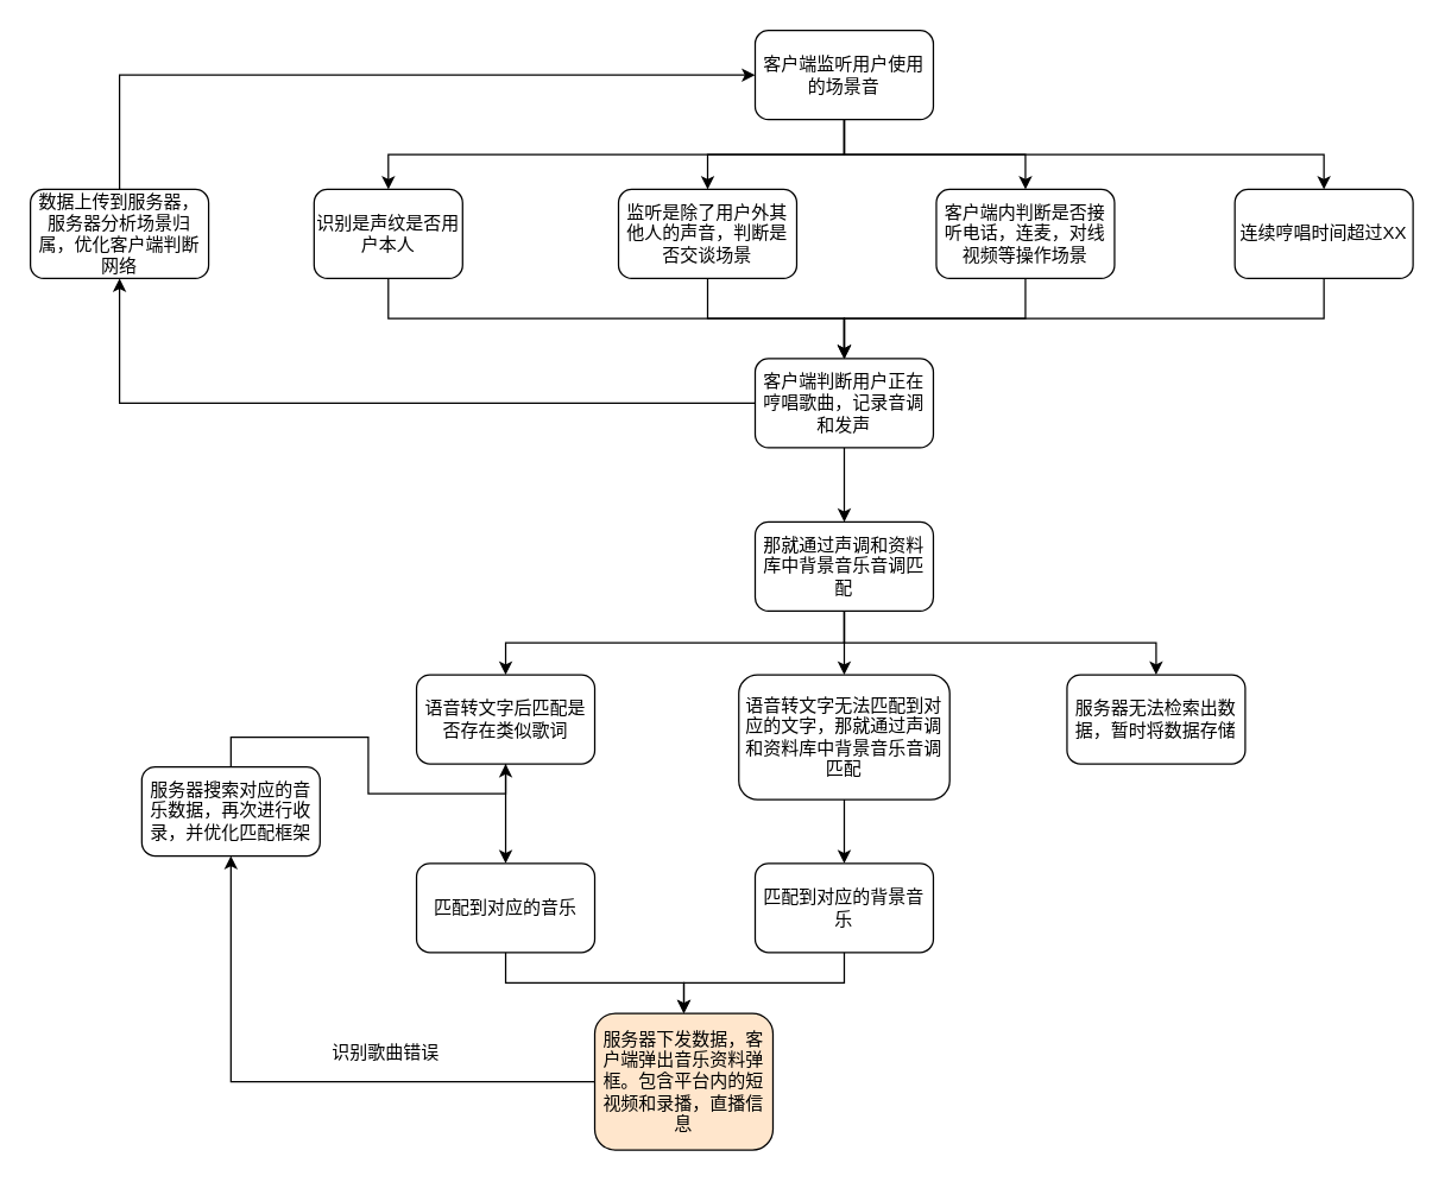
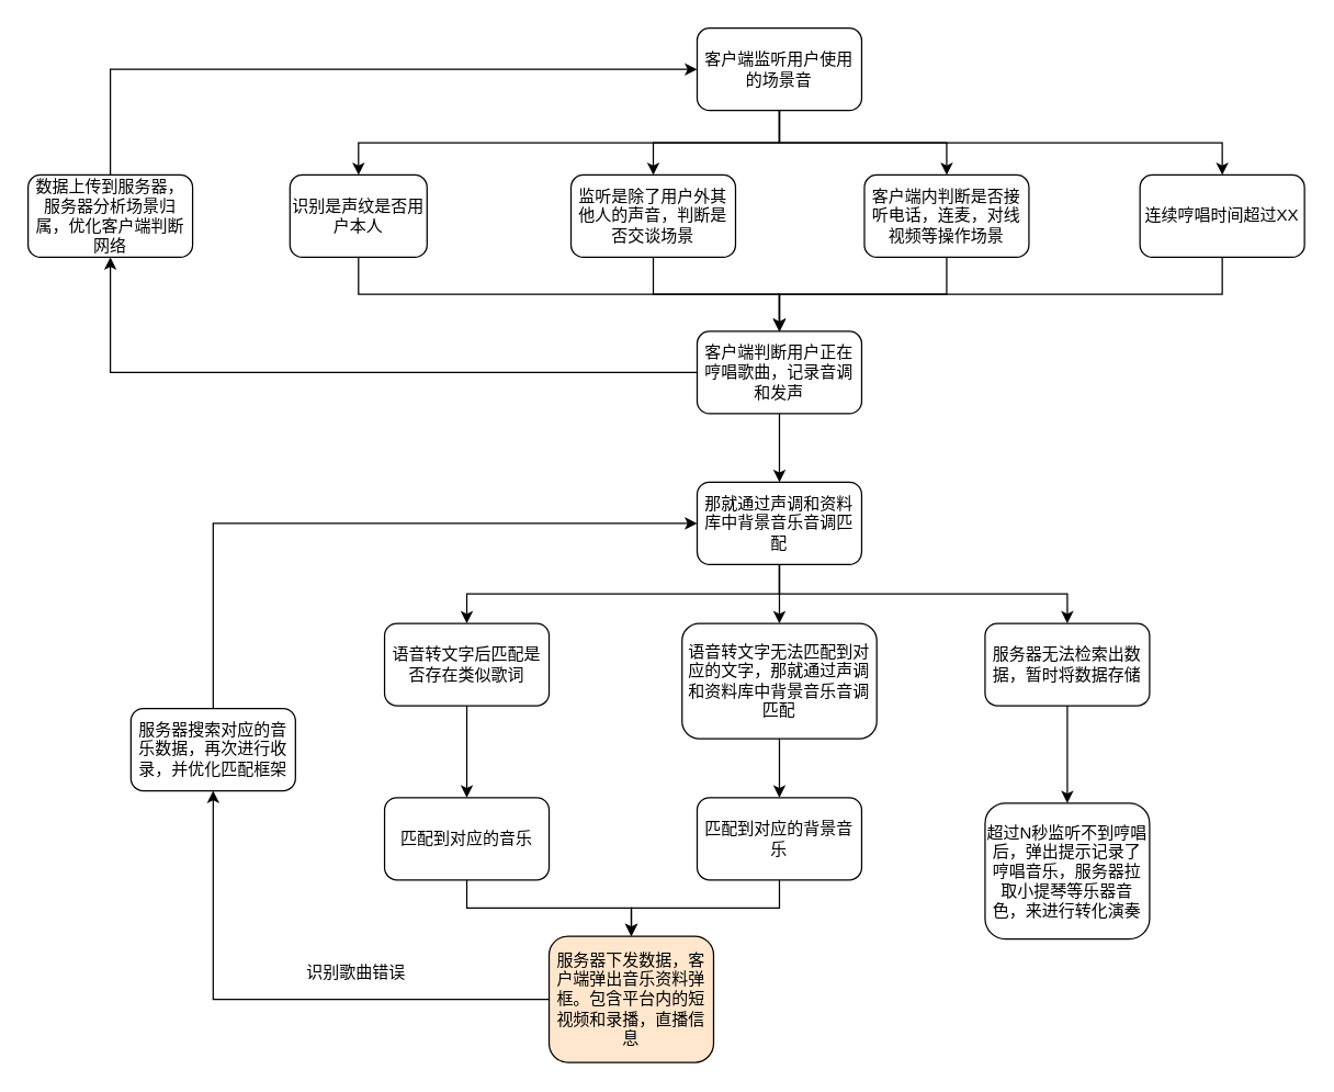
  <mxCell id="0" />
  <mxCell id="1" parent="0" />
  <mxCell id="2" style="edgeStyle=orthogonalEdgeStyle;rounded=0;orthogonalLoop=1;jettySize=auto;html=1;exitX=0.5;exitY=1;exitDx=0;exitDy=0;" edge="1" parent="1" source="6" target="10"><mxGeometry relative="1" as="geometry" /></mxCell>
  <mxCell id="3" style="edgeStyle=orthogonalEdgeStyle;rounded=0;orthogonalLoop=1;jettySize=auto;html=1;exitX=0.5;exitY=1;exitDx=0;exitDy=0;" edge="1" parent="1" source="6" target="8"><mxGeometry relative="1" as="geometry" /></mxCell>
  <mxCell id="4" style="edgeStyle=orthogonalEdgeStyle;rounded=0;orthogonalLoop=1;jettySize=auto;html=1;exitX=0.5;exitY=1;exitDx=0;exitDy=0;" edge="1" parent="1" source="6" target="19"><mxGeometry relative="1" as="geometry" /></mxCell>
  <mxCell id="5" style="edgeStyle=orthogonalEdgeStyle;rounded=0;orthogonalLoop=1;jettySize=auto;html=1;exitX=0.5;exitY=1;exitDx=0;exitDy=0;" edge="1" parent="1" source="6" target="21"><mxGeometry relative="1" as="geometry" /></mxCell>
  <mxCell id="6" value="客户端监听用户使用的场景音" style="rounded=1;whiteSpace=wrap;html=1;" vertex="1" parent="1"><mxGeometry x="508" y="20" width="120" height="60" as="geometry" /></mxCell>
  <mxCell id="7" style="edgeStyle=orthogonalEdgeStyle;rounded=0;orthogonalLoop=1;jettySize=auto;html=1;exitX=0.5;exitY=1;exitDx=0;exitDy=0;" edge="1" parent="1" source="8" target="13"><mxGeometry relative="1" as="geometry" /></mxCell>
  <mxCell id="8" value="监听是除了用户外其他人的声音，判断是否交谈场景" style="rounded=1;whiteSpace=wrap;html=1;" vertex="1" parent="1"><mxGeometry x="416" y="127" width="120" height="60" as="geometry" /></mxCell>
  <mxCell id="9" style="edgeStyle=orthogonalEdgeStyle;rounded=0;orthogonalLoop=1;jettySize=auto;html=1;exitX=0.5;exitY=1;exitDx=0;exitDy=0;" edge="1" parent="1" source="10" target="13"><mxGeometry relative="1" as="geometry" /></mxCell>
  <mxCell id="10" value="识别是声纹是否用户本人" style="rounded=1;whiteSpace=wrap;html=1;" vertex="1" parent="1"><mxGeometry x="211" y="127" width="100" height="60" as="geometry" /></mxCell>
  <mxCell id="11" style="edgeStyle=orthogonalEdgeStyle;rounded=0;orthogonalLoop=1;jettySize=auto;html=1;exitX=0.5;exitY=1;exitDx=0;exitDy=0;" edge="1" parent="1" source="13" target="17"><mxGeometry relative="1" as="geometry" /></mxCell>
  <mxCell id="12" style="edgeStyle=orthogonalEdgeStyle;rounded=0;orthogonalLoop=1;jettySize=auto;html=1;exitX=0;exitY=0.5;exitDx=0;exitDy=0;" edge="1" parent="1" source="13" target="39"><mxGeometry relative="1" as="geometry" /></mxCell>
  <mxCell id="13" value="客户端判断用户正在哼唱歌曲，记录音调和发声" style="rounded=1;whiteSpace=wrap;html=1;" vertex="1" parent="1"><mxGeometry x="508" y="241" width="120" height="60" as="geometry" /></mxCell>
  <mxCell id="14" style="edgeStyle=orthogonalEdgeStyle;rounded=0;orthogonalLoop=1;jettySize=auto;html=1;exitX=0.5;exitY=1;exitDx=0;exitDy=0;" edge="1" parent="1" source="17" target="23"><mxGeometry relative="1" as="geometry" /></mxCell>
  <mxCell id="15" style="edgeStyle=orthogonalEdgeStyle;rounded=0;orthogonalLoop=1;jettySize=auto;html=1;exitX=0.5;exitY=1;exitDx=0;exitDy=0;" edge="1" parent="1" source="17" target="27"><mxGeometry relative="1" as="geometry" /></mxCell>
  <mxCell id="16" style="edgeStyle=orthogonalEdgeStyle;rounded=0;orthogonalLoop=1;jettySize=auto;html=1;exitX=0.5;exitY=1;exitDx=0;exitDy=0;" edge="1" parent="1" source="17" target="25"><mxGeometry relative="1" as="geometry" /></mxCell>
  <mxCell id="17" value="那就通过声调和资料库中背景音乐音调匹配" style="rounded=1;whiteSpace=wrap;html=1;" vertex="1" parent="1"><mxGeometry x="508" y="351" width="120" height="60" as="geometry" /></mxCell>
  <mxCell id="18" style="edgeStyle=orthogonalEdgeStyle;rounded=0;orthogonalLoop=1;jettySize=auto;html=1;exitX=0.5;exitY=1;exitDx=0;exitDy=0;entryX=0.5;entryY=0;entryDx=0;entryDy=0;" edge="1" parent="1" source="19" target="13"><mxGeometry relative="1" as="geometry" /></mxCell>
  <mxCell id="19" value="客户端内判断是否接听电话，连麦，对线视频等操作场景" style="rounded=1;whiteSpace=wrap;html=1;" vertex="1" parent="1"><mxGeometry x="630" y="127" width="120" height="60" as="geometry" /></mxCell>
  <mxCell id="20" style="edgeStyle=orthogonalEdgeStyle;rounded=0;orthogonalLoop=1;jettySize=auto;html=1;exitX=0.5;exitY=1;exitDx=0;exitDy=0;entryX=0.5;entryY=0;entryDx=0;entryDy=0;" edge="1" parent="1" source="21" target="13"><mxGeometry relative="1" as="geometry" /></mxCell>
  <mxCell id="21" value="连续哼唱时间超过XX" style="rounded=1;whiteSpace=wrap;html=1;" vertex="1" parent="1"><mxGeometry x="831" y="127" width="120" height="60" as="geometry" /></mxCell>
  <mxCell id="22" style="edgeStyle=orthogonalEdgeStyle;rounded=0;orthogonalLoop=1;jettySize=auto;html=1;exitX=0.5;exitY=1;exitDx=0;exitDy=0;" edge="1" parent="1" source="23" target="29"><mxGeometry relative="1" as="geometry" /></mxCell>
  <mxCell id="23" value="语音转文字后匹配是否存在类似歌词" style="rounded=1;whiteSpace=wrap;html=1;" vertex="1" parent="1"><mxGeometry x="280" y="454" width="120" height="60" as="geometry" /></mxCell>
  <mxCell id="24" style="edgeStyle=orthogonalEdgeStyle;rounded=0;orthogonalLoop=1;jettySize=auto;html=1;exitX=0.5;exitY=1;exitDx=0;exitDy=0;" edge="1" parent="1" source="25" target="31"><mxGeometry relative="1" as="geometry" /></mxCell>
  <mxCell id="25" value="语音转文字无法匹配到对应的文字，那就通过声调和资料库中背景音乐音调匹配" style="rounded=1;whiteSpace=wrap;html=1;" vertex="1" parent="1"><mxGeometry x="497" y="454" width="142" height="84" as="geometry" /></mxCell>
+ <mxCell id="26" style="edgeStyle=orthogonalEdgeStyle;rounded=0;orthogonalLoop=1;jettySize=auto;html=1;exitX=0.5;exitY=1;exitDx=0;exitDy=0;" edge="1" parent="1" source="27" target="32"><mxGeometry relative="1" as="geometry" /></mxCell>
  <mxCell id="27" value="服务器无法检索出数据，暂时将数据存储" style="rounded=1;whiteSpace=wrap;html=1;" vertex="1" parent="1"><mxGeometry x="718" y="454" width="120" height="60" as="geometry" /></mxCell>
  <mxCell id="28" style="edgeStyle=orthogonalEdgeStyle;rounded=0;orthogonalLoop=1;jettySize=auto;html=1;exitX=0.5;exitY=1;exitDx=0;exitDy=0;" edge="1" parent="1" source="29" target="34"><mxGeometry relative="1" as="geometry" /></mxCell>
  <mxCell id="29" value="匹配到对应的音乐" style="rounded=1;whiteSpace=wrap;html=1;" vertex="1" parent="1"><mxGeometry x="280" y="581" width="120" height="60" as="geometry" /></mxCell>
  <mxCell id="30" style="edgeStyle=orthogonalEdgeStyle;rounded=0;orthogonalLoop=1;jettySize=auto;html=1;exitX=0.5;exitY=1;exitDx=0;exitDy=0;" edge="1" parent="1" source="31" target="34"><mxGeometry relative="1" as="geometry" /></mxCell>
  <mxCell id="31" value="匹配到对应的背景音乐" style="rounded=1;whiteSpace=wrap;html=1;" vertex="1" parent="1"><mxGeometry x="508" y="581" width="120" height="60" as="geometry" /></mxCell>
+ <mxCell id="32" value="超过N秒监听不到哼唱后，弹出提示记录了哼唱音乐，服务器拉取小提琴等乐器音色，来进行转化演奏" style="rounded=1;whiteSpace=wrap;html=1;" vertex="1" parent="1"><mxGeometry x="718" y="585" width="120" height="99" as="geometry" /></mxCell>
  <mxCell id="33" style="edgeStyle=orthogonalEdgeStyle;rounded=0;orthogonalLoop=1;jettySize=auto;html=1;exitX=0;exitY=0.5;exitDx=0;exitDy=0;entryX=0.5;entryY=1;entryDx=0;entryDy=0;" edge="1" parent="1" source="34" target="36"><mxGeometry relative="1" as="geometry" /></mxCell>
  <mxCell id="34" value="服务器下发数据，客户端弹出音乐资料弹框。包含平台内的短视频和录播，直播信息" style="rounded=1;whiteSpace=wrap;html=1;fillColor=#ffe6cc;" vertex="1" parent="1"><mxGeometry x="400" y="682" width="120" height="92" as="geometry" /></mxCell>
- <mxCell id="35" style="edgeStyle=orthogonalEdgeStyle;rounded=0;orthogonalLoop=1;jettySize=auto;html=1;exitX=0.5;exitY=0;exitDx=0;exitDy=0;" edge="1" parent="1" source="36" target="23"><mxGeometry relative="1" as="geometry" /></mxCell>
+ <mxCell id="35" style="edgeStyle=orthogonalEdgeStyle;rounded=0;orthogonalLoop=1;jettySize=auto;html=1;exitX=0.5;exitY=0;exitDx=0;exitDy=0;entryX=0;entryY=0.5;entryDx=0;entryDy=0;" edge="1" parent="1" source="36" target="17"><mxGeometry relative="1" as="geometry" /></mxCell>
  <mxCell id="36" value="服务器搜索对应的音乐数据，再次进行收录，并优化匹配框架" style="rounded=1;whiteSpace=wrap;html=1;" vertex="1" parent="1"><mxGeometry x="95" y="516" width="120" height="60" as="geometry" /></mxCell>
  <mxCell id="37" value="识别歌曲错误" style="text;html=1;strokeColor=none;fillColor=none;align=center;verticalAlign=middle;whiteSpace=wrap;rounded=0;" vertex="1" parent="1"><mxGeometry x="208" y="694" width="103" height="30" as="geometry" /></mxCell>
  <mxCell id="38" style="edgeStyle=orthogonalEdgeStyle;rounded=0;orthogonalLoop=1;jettySize=auto;html=1;exitX=0.5;exitY=0;exitDx=0;exitDy=0;entryX=0;entryY=0.5;entryDx=0;entryDy=0;" edge="1" parent="1" source="39" target="6"><mxGeometry relative="1" as="geometry" /></mxCell>
  <mxCell id="39" value="数据上传到服务器，服务器分析场景归属，优化客户端判断网络" style="rounded=1;whiteSpace=wrap;html=1;" vertex="1" parent="1"><mxGeometry x="20" y="127" width="120" height="60" as="geometry" /></mxCell>
